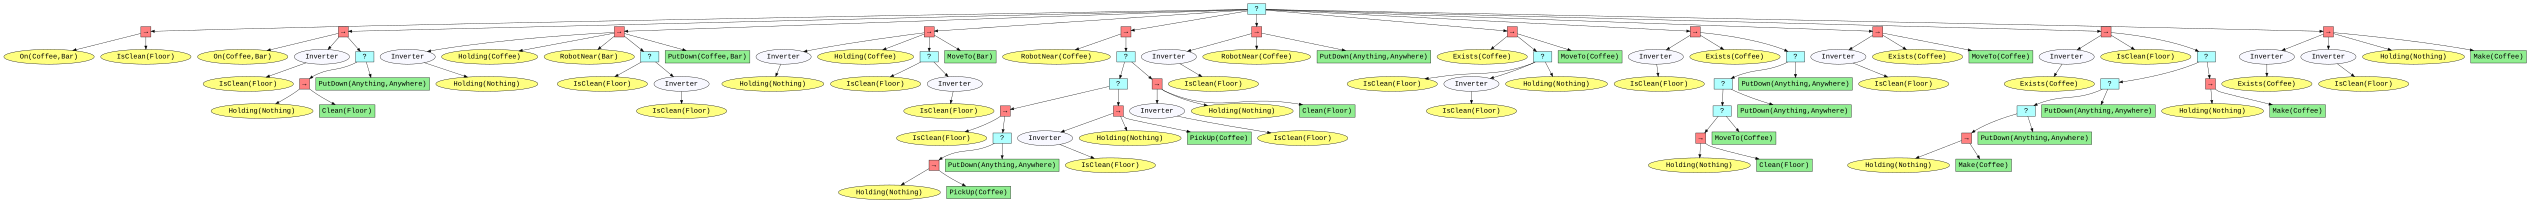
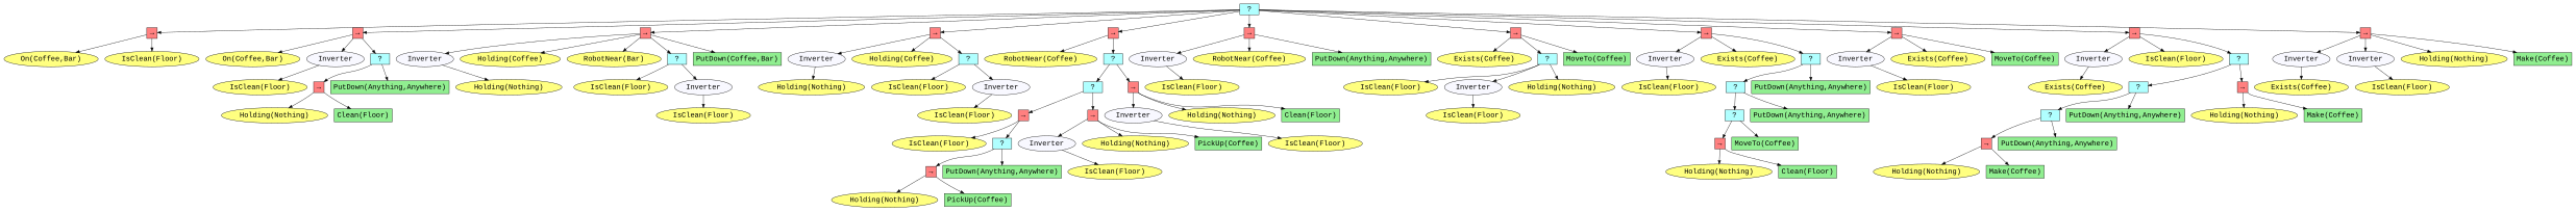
  digraph {
    fontname="Liberation Mono"
    ordering=out
    node [fillcolor="#FFFF80" fontcolor=black fontname="Liberation Mono" fontsize=20 shape=box style=filled]
    edge [fontname="Liberation Mono"]
    n1 [fillcolor="#B0FFFF" height=0.01 label=" ? " width=0.01]
    n2 [fillcolor="#FF8080" height=0.01 label="&rarr;" width=0.01]
    n3 [fillcolor="#FF8080" height=0.01 label="&rarr;" width=0.01]
    n4 [fillcolor="#FF8080" height=0.01 label="&rarr;" width=0.01]
    n5 [fillcolor="#FF8080" height=0.01 label="&rarr;" width=0.01]
    n6 [fillcolor="#FF8080" height=0.01 label="&rarr;" width=0.01]
    n7 [fillcolor="#FF8080" height=0.01 label="&rarr;" width=0.01]
    n8 [fillcolor="#FF8080" height=0.01 label="&rarr;" width=0.01]
    n9 [fillcolor="#FF8080" height=0.01 label="&rarr;" width=0.01]
    n10 [fillcolor="#FF8080" height=0.01 label="&rarr;" width=0.01]
    n11 [fillcolor="#FF8080" height=0.01 label="&rarr;" width=0.01]
    n12 [fillcolor="#FF8080" height=0.01 label="&rarr;" width=0.01]
    n13 [label="On(Coffee,Bar)" shape=ellipse]
    n14 [label="IsClean(Floor)" shape=ellipse]
    n15 [label="On(Coffee,Bar)" shape=ellipse]
    n16 [fillcolor=ghostwhite label=Inverter shape=ellipse]
    n17 [fillcolor="#B0FFFF" height=0.01 label=" ? " width=0.01]
    n18 [label="IsClean(Floor)" shape=ellipse]
    n19 [fillcolor="#FF8080" height=0.01 label="&rarr;" width=0.01]
    n20 [fillcolor=lightgreen label="PutDown(Anything,Anywhere)"]
    n21 [label="Holding(Nothing)" shape=ellipse]
    n22 [fillcolor=lightgreen label="Clean(Floor)"]
    n23 [fillcolor=ghostwhite label=Inverter shape=ellipse]
    n24 [label="Holding(Coffee)" shape=ellipse]
    n25 [label="RobotNear(Bar)" shape=ellipse]
    n26 [fillcolor="#B0FFFF" height=0.01 label=" ? " width=0.01]
    n27 [fillcolor=lightgreen label="PutDown(Coffee,Bar)"]
    n28 [label="Holding(Nothing)" shape=ellipse]
    n29 [label="IsClean(Floor)" shape=ellipse]
    n30 [fillcolor=ghostwhite label=Inverter shape=ellipse]
    n31 [label="IsClean(Floor)" shape=ellipse]
    n32 [fillcolor=ghostwhite label=Inverter shape=ellipse]
    n33 [label="Holding(Coffee)" shape=ellipse]
    n34 [fillcolor="#B0FFFF" height=0.01 label=" ? " width=0.01]
-   n35 [fillcolor=lightgreen label="MoveTo(Bar)"]
    n36 [label="Holding(Nothing)" shape=ellipse]
    n37 [label="IsClean(Floor)" shape=ellipse]
    n38 [fillcolor=ghostwhite label=Inverter shape=ellipse]
    n39 [label="IsClean(Floor)" shape=ellipse]
    n40 [label="RobotNear(Coffee)" shape=ellipse]
    n41 [fillcolor="#B0FFFF" height=0.01 label=" ? " width=0.01]
    n42 [fillcolor="#B0FFFF" height=0.01 label=" ? " width=0.01]
    n43 [fillcolor="#FF8080" height=0.01 label="&rarr;" width=0.01]
    n44 [fillcolor="#FF8080" height=0.01 label="&rarr;" width=0.01]
    n45 [fillcolor="#FF8080" height=0.01 label="&rarr;" width=0.01]
    n46 [label="IsClean(Floor)" shape=ellipse]
    n47 [fillcolor="#B0FFFF" height=0.01 label=" ? " width=0.01]
    n48 [fillcolor="#FF8080" height=0.01 label="&rarr;" width=0.01]
    n49 [fillcolor=lightgreen label="PutDown(Anything,Anywhere)"]
    n50 [label="Holding(Nothing)" shape=ellipse]
    n51 [fillcolor=lightgreen label="PickUp(Coffee)"]
    n52 [fillcolor=ghostwhite label=Inverter shape=ellipse]
    n53 [label="Holding(Nothing)" shape=ellipse]
    n54 [fillcolor=lightgreen label="PickUp(Coffee)"]
    n55 [label="IsClean(Floor)" shape=ellipse]
    n56 [fillcolor=ghostwhite label=Inverter shape=ellipse]
    n57 [label="Holding(Nothing)" shape=ellipse]
    n58 [fillcolor=lightgreen label="Clean(Floor)"]
    n59 [label="IsClean(Floor)" shape=ellipse]
    n60 [fillcolor=ghostwhite label=Inverter shape=ellipse]
    n61 [label="RobotNear(Coffee)" shape=ellipse]
    n62 [fillcolor=lightgreen label="PutDown(Anything,Anywhere)"]
    n63 [label="IsClean(Floor)" shape=ellipse]
    n64 [label="Exists(Coffee)" shape=ellipse]
    n65 [fillcolor="#B0FFFF" height=0.01 label=" ? " width=0.01]
    n66 [fillcolor=lightgreen label="MoveTo(Coffee)"]
    n67 [label="IsClean(Floor)" shape=ellipse]
    n68 [fillcolor=ghostwhite label=Inverter shape=ellipse]
    n69 [label="Holding(Nothing)" shape=ellipse]
    n70 [label="IsClean(Floor)" shape=ellipse]
    n71 [fillcolor=ghostwhite label=Inverter shape=ellipse]
    n72 [label="Exists(Coffee)" shape=ellipse]
    n73 [fillcolor="#B0FFFF" height=0.01 label=" ? " width=0.01]
    n74 [label="IsClean(Floor)" shape=ellipse]
    n75 [fillcolor="#B0FFFF" height=0.01 label=" ? " width=0.01]
    n76 [fillcolor=lightgreen label="PutDown(Anything,Anywhere)"]
    n77 [fillcolor="#B0FFFF" height=0.01 label=" ? " width=0.01]
    n78 [fillcolor=lightgreen label="PutDown(Anything,Anywhere)"]
    n79 [fillcolor="#FF8080" height=0.01 label="&rarr;" width=0.01]
    n80 [fillcolor=lightgreen label="MoveTo(Coffee)"]
    n81 [label="Holding(Nothing)" shape=ellipse]
    n82 [fillcolor=lightgreen label="Clean(Floor)"]
    n83 [fillcolor=ghostwhite label=Inverter shape=ellipse]
    n84 [label="Exists(Coffee)" shape=ellipse]
    n85 [fillcolor=lightgreen label="MoveTo(Coffee)"]
    n86 [label="IsClean(Floor)" shape=ellipse]
    n87 [fillcolor=ghostwhite label=Inverter shape=ellipse]
    n88 [label="IsClean(Floor)" shape=ellipse]
    n89 [fillcolor="#B0FFFF" height=0.01 label=" ? " width=0.01]
    n90 [label="Exists(Coffee)" shape=ellipse]
    n91 [fillcolor="#B0FFFF" height=0.01 label=" ? " width=0.01]
    n92 [fillcolor="#FF8080" height=0.01 label="&rarr;" width=0.01]
    n93 [fillcolor="#B0FFFF" height=0.01 label=" ? " width=0.01]
    n94 [fillcolor=lightgreen label="PutDown(Anything,Anywhere)"]
    n95 [fillcolor="#FF8080" height=0.01 label="&rarr;" width=0.01]
    n96 [fillcolor=lightgreen label="PutDown(Anything,Anywhere)"]
    n97 [label="Holding(Nothing)" shape=ellipse]
    n98 [fillcolor=lightgreen label="Make(Coffee)"]
    n99 [label="Holding(Nothing)" shape=ellipse]
    n100 [fillcolor=lightgreen label="Make(Coffee)"]
    n101 [fillcolor=ghostwhite label=Inverter shape=ellipse]
    n102 [fillcolor=ghostwhite label=Inverter shape=ellipse]
    n103 [label="Holding(Nothing)" shape=ellipse]
    n104 [fillcolor=lightgreen label="Make(Coffee)"]
    n105 [label="Exists(Coffee)" shape=ellipse]
    n106 [label="IsClean(Floor)" shape=ellipse]
    n1 -> n2
    n1 -> n3
    n1 -> n4
    n1 -> n5
    n1 -> n6
    n1 -> n7
    n1 -> n8
    n1 -> n9
    n1 -> n10
    n1 -> n11
    n1 -> n12
    n2 -> n13
    n2 -> n14
    n3 -> n15
    n3 -> n16
    n3 -> n17
    n4 -> n23
    n4 -> n24
    n4 -> n25
    n4 -> n26
    n4 -> n27
    n5 -> n32
    n5 -> n33
    n5 -> n34
-   n5 -> n35
    n6 -> n40
    n6 -> n41
    n7 -> n60
    n7 -> n61
    n7 -> n62
    n8 -> n64
    n8 -> n65
    n8 -> n66
    n9 -> n71
    n9 -> n72
    n9 -> n73
    n10 -> n83
    n10 -> n84
    n10 -> n85
    n11 -> n87
    n11 -> n88
    n11 -> n89
    n12 -> n101
    n12 -> n102
    n12 -> n103
    n12 -> n104
    n16 -> n18
    n17 -> n19
    n17 -> n20
    n19 -> n21
    n19 -> n22
    n23 -> n28
    n26 -> n29
    n26 -> n30
    n30 -> n31
    n32 -> n36
    n34 -> n37
    n34 -> n38
    n38 -> n39
    n41 -> n42
    n41 -> n43
    n42 -> n44
    n42 -> n45
    n43 -> n56
    n43 -> n57
    n43 -> n58
    n44 -> n46
    n44 -> n47
    n45 -> n52
    n45 -> n53
    n45 -> n54
    n47 -> n48
    n47 -> n49
    n48 -> n50
    n48 -> n51
    n52 -> n55
    n56 -> n59
    n60 -> n63
    n65 -> n67
    n65 -> n68
    n65 -> n69
    n68 -> n70
    n71 -> n74
    n73 -> n75
    n73 -> n76
    n75 -> n77
    n75 -> n78
    n77 -> n79
    n77 -> n80
    n79 -> n81
    n79 -> n82
    n83 -> n86
    n87 -> n90
    n89 -> n91
    n89 -> n92
    n91 -> n93
    n91 -> n94
    n92 -> n99
    n92 -> n100
    n93 -> n95
    n93 -> n96
    n95 -> n97
    n95 -> n98
    n101 -> n105
    n102 -> n106
  }
